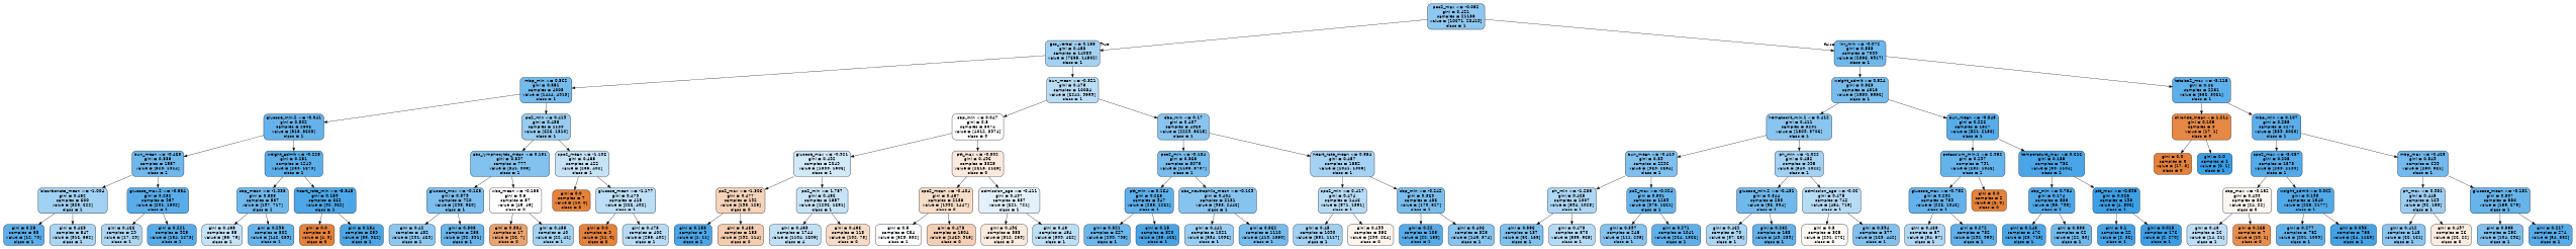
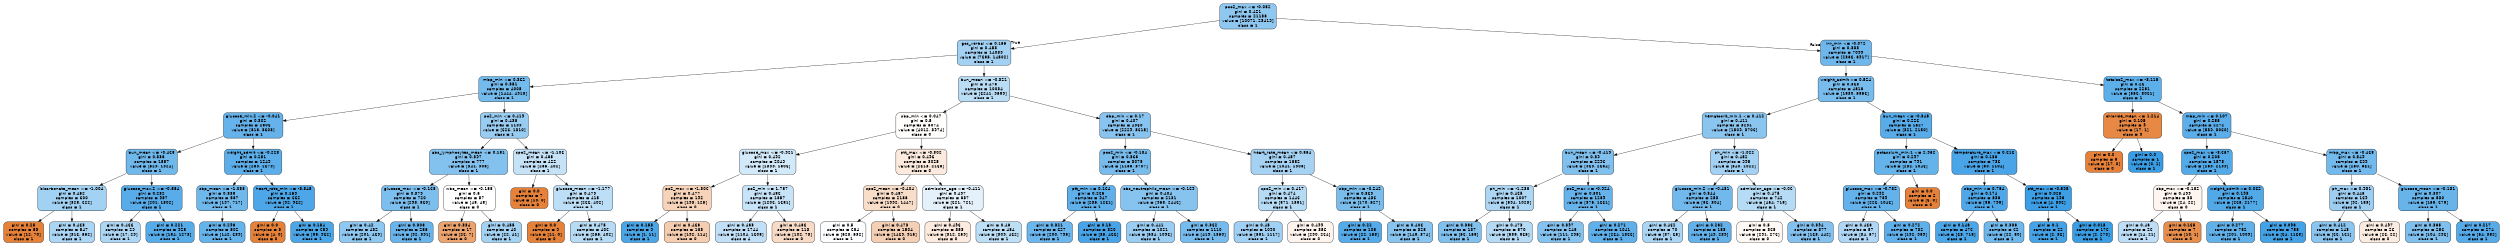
  digraph {
    node [color=black fillcolor="#e58139" fontname=helvetica shape=box style="filled, rounded"]
    edge [fontname=helvetica]
    n1 [fillcolor="#8ec7f0" label="pco2_max <= -0.052\ngini = 0.421\nsamples = 21138\nvalue = [10071, 23419]\nclass = 1"]
    n2 [fillcolor="#a2d1f3" label="gcs_verbal <= 0.155\ngini = 0.453\nsamples = 14039\nvalue = [7685, 14502]\nclass = 1"]
    n3 [fillcolor="#6eb7ec" label="inr_min <= -0.072\ngini = 0.333\nsamples = 7099\nvalue = [2386, 8917]\nclass = 1"]
    n4 [fillcolor="#73baed" label="mbp_min <= 0.362\ngini = 0.351\nsamples = 4005\nvalue = [1444, 4913]\nclass = 1"]
    n5 [fillcolor="#baddf6" label="bun_mean <= -0.321\ngini = 0.478\nsamples = 10034\nvalue = [6241, 9589]\nclass = 1"]
    n6 [fillcolor="#77bced" label="weight_admit <= 0.524\ngini = 0.363\nsamples = 4818\nvalue = [1830, 5856]\nclass = 1"]
    n7 [fillcolor="#5dafea" label="totalco2_max <= -3.118\ngini = 0.26\nsamples = 2281\nvalue = [556, 3061]\nclass = 1"]
    n8 [fillcolor="#66b3eb" label="glucose_min.2 <= -0.041\ngini = 0.302\nsamples = 2806\nvalue = [818, 3603]\nclass = 1"]
    n9 [fillcolor="#98ccf1" label="po2_min <= 0.419\ngini = 0.438\nsamples = 1199\nvalue = [626, 1310]\nclass = 1"]
    n10 [fillcolor="#fffefd" label="sbp_min <= 0.047\ngini = 0.5\nsamples = 5074\nvalue = [4012, 3974]\nclass = 0"]
    n11 [fillcolor="#88c4ef" label="dbp_min <= 0.17\ngini = 0.407\nsamples = 4960\nvalue = [2229, 5615]\nclass = 1"]
    n12 [fillcolor="#6fb8ec" label="bun_mean <= -0.468\ngini = 0.338\nsamples = 1557\nvalue = [529, 1924]\nclass = 1"]
    n13 [fillcolor="#5baee9" label="weight_admit <= -0.223\ngini = 0.251\nsamples = 1249\nvalue = [289, 1679]\nclass = 1"]
    n14 [fillcolor="#83c2ef" label="abs_lymphocytes_mean <= 0.181\ngini = 0.397\nsamples = 777\nvalue = [341, 908]\nclass = 1"]
    n15 [fillcolor="#c5e2f7" label="spo2_mean <= -1.106\ngini = 0.485\nsamples = 422\nvalue = [285, 402]\nclass = 1"]
    n16 [fillcolor="#a1d1f3" label="bicarbonate_mean <= -1.004\ngini = 0.452\nsamples = 600\nvalue = [328, 622]\nclass = 1"]
    n17 [fillcolor="#58ace9" label="glucose_max.2 <= -0.884\ngini = 0.232\nsamples = 957\nvalue = [201, 1302]\nclass = 1"]
    n18 [fillcolor="#6fb8ec" label="sbp_mean <= -1.038\ngini = 0.338\nsamples = 587\nvalue = [197, 717]\nclass = 1"]
    n19 [fillcolor="#4ca6e7" label="heart_rate_min <= -3.345\ngini = 0.159\nsamples = 662\nvalue = [92, 962]\nclass = 1"]
-   n20 [fillcolor="#5baee9" label="gini = 0.25\nsamples = 53\nvalue = [12, 70]\nclass = 1"]
+   n20 [label="gini = 0.25\nsamples = 53\nvalue = [12, 70]\nclass = 1"]
    n21 [fillcolor="#aad5f4" label="gini = 0.463\nsamples = 547\nvalue = [316, 552]\nclass = 1"]
    n22 [fillcolor="#add6f4" label="gini = 0.466\nsamples = 29\nvalue = [17, 29]\nclass = 1"]
    n23 [fillcolor="#56abe9" label="gini = 0.221\nsamples = 928\nvalue = [184, 1273]\nclass = 1"]
-   n24 [fillcolor="#c5e2f7" label="gini = 0.485\nsamples = 85\nvalue = [55, 78]\nclass = 1"]
    n25 [fillcolor="#65b3eb" label="gini = 0.298\nsamples = 502\nvalue = [142, 639]\nclass = 1"]
    n26 [label="gini = 0.0\nsamples = 3\nvalue = [4, 0]\nclass = 0"]
    n27 [fillcolor="#4ba6e7" label="gini = 0.154\nsamples = 659\nvalue = [88, 962]\nclass = 1"]
    n28 [fillcolor="#7cbeee" label="glucose_max <= -0.168\ngini = 0.379\nsamples = 720\nvalue = [293, 860]\nclass = 1"]
    n29 [fillcolor="#ffffff" label="wbc_mean <= -0.188\ngini = 0.5\nsamples = 57\nvalue = [48, 48]\nclass = 0"]
    n30 [label="gini = 0.0\nsamples = 7\nvalue = [19, 0]\nclass = 0"]
    n31 [fillcolor="#bcdef6" label="glucose_mean <= -1.177\ngini = 0.479\nsamples = 415\nvalue = [266, 402]\nclass = 1"]
    n32 [fillcolor="#8ec7f0" label="gini = 0.42\nsamples = 432\nvalue = [201, 469]\nclass = 1"]
    n33 [fillcolor="#68b4eb" label="gini = 0.308\nsamples = 288\nvalue = [92, 391]\nclass = 1"]
    n34 [fillcolor="#eca36e" label="gini = 0.334\nsamples = 17\nvalue = [26, 7]\nclass = 0"]
    n35 [fillcolor="#a3d2f3" label="gini = 0.455\nsamples = 40\nvalue = [22, 41]\nclass = 1"]
    n36 [label="gini = 0.0\nsamples = 9\nvalue = [11, 0]\nclass = 0"]
    n37 [fillcolor="#b7dbf5" label="gini = 0.475\nsamples = 406\nvalue = [255, 402]\nclass = 1"]
    n38 [fillcolor="#d2e9f9" label="glucose_max <= -0.921\ngini = 0.492\nsamples = 2049\nvalue = [1399, 1806]\nclass = 1"]
    n39 [fillcolor="#fbeadd" label="ptt_max <= -0.302\ngini = 0.496\nsamples = 3025\nvalue = [2613, 2168]\nclass = 0"]
    n40 [fillcolor="#78bced" label="pco2_min <= -0.134\ngini = 0.368\nsamples = 3078\nvalue = [1188, 3707]\nclass = 1"]
    n41 [fillcolor="#a5d2f3" label="heart_rate_mean <= 0.854\ngini = 0.457\nsamples = 1882\nvalue = [1041, 1908]\nclass = 1"]
    n42 [fillcolor="#f6d3b9" label="po2_max <= -1.306\ngini = 0.477\nsamples = 192\nvalue = [193, 125]\nclass = 0"]
    n43 [fillcolor="#c7e3f8" label="po2_min <= 1.787\ngini = 0.486\nsamples = 1857\nvalue = [1206, 1681]\nclass = 1"]
    n44 [fillcolor="#f8ddc9" label="spo2_mean <= -0.404\ngini = 0.487\nsamples = 2188\nvalue = [1992, 1447]\nclass = 0"]
    n45 [fillcolor="#e4f1fb" label="admission_age <= -0.411\ngini = 0.497\nsamples = 837\nvalue = [621, 721]\nclass = 1"]
    n46 [fillcolor="#4ba6e7" label="gini = 0.153\nsamples = 9\nvalue = [1, 11]\nclass = 1"]
    n47 [fillcolor="#f4ccaf" label="gini = 0.468\nsamples = 183\nvalue = [192, 114]\nclass = 0"]
    n48 [fillcolor="#c1e0f7" label="gini = 0.483\nsamples = 1744\nvalue = [1104, 1608]\nclass = 4"]
    n49 [fillcolor="#f8dbc7" label="gini = 0.486\nsamples = 113\nvalue = [102, 73]\nclass = 0"]
    n50 [fillcolor="#fcfdff" label="gini = 0.5\nsamples = 684\nvalue = [523, 532]\nclass = 1"]
    n51 [fillcolor="#f5cfb4" label="gini = 0.473\nsamples = 1504\nvalue = [1469, 915]\nclass = 0"]
    n52 [fillcolor="#fbeadd" label="gini = 0.496\nsamples = 353\nvalue = [312, 259]\nclass = 0"]
    n53 [fillcolor="#bddff6" label="gini = 0.48\nsamples = 484\nvalue = [309, 462]\nclass = 1"]
    n54 [fillcolor="#5eafea" label="ptt_min <= 0.164\ngini = 0.265\nsamples = 947\nvalue = [235, 1261]\nclass = 1"]
    n55 [fillcolor="#86c3ef" label="abs_neutrophils_mean <= -0.169\ngini = 0.404\nsamples = 2131\nvalue = [953, 2446]\nclass = 1"]
    n56 [fillcolor="#b6dbf5" label="spo2_min <= 0.417\ngini = 0.474\nsamples = 1446\nvalue = [871, 1381]\nclass = 1"]
    n57 [fillcolor="#79bded" label="sbp_min <= -0.242\ngini = 0.369\nsamples = 436\nvalue = [170, 527]\nclass = 1"]
    n58 [fillcolor="#6bb6ec" label="gini = 0.321\nsamples = 627\nvalue = [200, 795]\nclass = 1"]
    n59 [fillcolor="#48a4e7" label="gini = 0.13\nsamples = 320\nvalue = [35, 466]\nclass = 1"]
    n60 [fillcolor="#99cdf2" label="gini = 0.441\nsamples = 1021\nvalue = [534, 1096]\nclass = 1"]
    n61 [fillcolor="#76bbed" label="gini = 0.362\nsamples = 1110\nvalue = [419, 1350]\nclass = 1"]
    n62 [fillcolor="#a0d0f3" label="gini = 0.45\nsamples = 1090\nvalue = [581, 1117]\nclass = 1"]
    n63 [fillcolor="#fdf4ed" label="gini = 0.499\nsamples = 356\nvalue = [290, 264]\nclass = 0"]
    n64 [fillcolor="#55abe9" label="gini = 0.22\nsamples = 108\nvalue = [22, 153]\nclass = 1"]
    n65 [fillcolor="#87c4ef" label="gini = 0.406\nsamples = 328\nvalue = [148, 374]\nclass = 1"]
    n66 [fillcolor="#8ac5f0" label="hematocrit_min.1 <= 0.412\ngini = 0.411\nsamples = 3291\nvalue = [1509, 3706]\nclass = 1"]
    n67 [fillcolor="#57ace9" label="bun_mean <= -0.345\ngini = 0.226\nsamples = 1527\nvalue = [321, 2150]\nclass = 1"]
    n68 [fillcolor="#e78845" label="chloride_mean <= 1.214\ngini = 0.105\nsamples = 9\nvalue = [17, 1]\nclass = 0"]
    n69 [fillcolor="#5caeea" label="mbp_min <= 0.107\ngini = 0.255\nsamples = 2272\nvalue = [539, 3060]\nclass = 1"]
    n70 [fillcolor="#80c0ee" label="bun_mean <= -0.419\ngini = 0.39\nsamples = 2296\nvalue = [969, 2684]\nclass = 1"]
    n71 [fillcolor="#a2d1f3" label="ph_min <= -1.022\ngini = 0.452\nsamples = 995\nvalue = [540, 1022]\nclass = 1"]
    n72 [fillcolor="#65b3eb" label="potassium_min.1 <= 2.952\ngini = 0.297\nsamples = 791\nvalue = [232, 1046]\nclass = 1"]
    n73 [fillcolor="#49a5e7" label="temperature_max <= 0.616\ngini = 0.138\nsamples = 736\nvalue = [89, 1104]\nclass = 1"]
    n74 [fillcolor="#acd6f4" label="ph_min <= -1.238\ngini = 0.465\nsamples = 1007\nvalue = [594, 1023]\nclass = 1"]
    n75 [fillcolor="#66b3eb" label="po2_max <= -0.924\ngini = 0.301\nsamples = 1289\nvalue = [375, 1661]\nclass = 1"]
    n76 [fillcolor="#71b9ec" label="glucose_min.2 <= -0.431\ngini = 0.344\nsamples = 253\nvalue = [86, 304]\nclass = 1"]
    n77 [fillcolor="#b6dbf5" label="admission_age <= -0.06\ngini = 0.475\nsamples = 742\nvalue = [454, 718]\nclass = 1"]
    n78 [fillcolor="#7fc0ee" label="gini = 0.386\nsamples = 137\nvalue = [56, 158]\nclass = 1"]
    n79 [fillcolor="#b4daf5" label="gini = 0.473\nsamples = 870\nvalue = [538, 865]\nclass = 1"]
    n80 [fillcolor="#84c2ef" label="gini = 0.397\nsamples = 248\nvalue = [111, 295]\nclass = 1"]
    n81 [fillcolor="#5fb0ea" label="gini = 0.271\nsamples = 1041\nvalue = [264, 1366]\nclass = 1"]
    n82 [fillcolor="#aad5f4" label="gini = 0.462\nsamples = 70\nvalue = [37, 65]\nclass = 1"]
    n83 [fillcolor="#62b1ea" label="gini = 0.282\nsamples = 183\nvalue = [49, 239]\nclass = 1"]
    n84 [fillcolor="#fef9f5" label="gini = 0.5\nsamples = 365\nvalue = [291, 276]\nclass = 0"]
    n85 [fillcolor="#82c1ef" label="gini = 0.394\nsamples = 377\nvalue = [163, 442]\nclass = 1"]
    n86 [fillcolor="#64b2eb" label="glucose_max <= -0.732\ngini = 0.292\nsamples = 789\nvalue = [226, 1046]\nclass = 1"]
    n87 [label="gini = 0.0\nsamples = 2\nvalue = [6, 0]\nclass = 0"]
    n88 [fillcolor="#4ea7e8" label="sbp_min <= 0.784\ngini = 0.174\nsamples = 538\nvalue = [85, 798]\nclass = 1"]
    n89 [fillcolor="#3c9ee5" label="ptt_max <= -0.595\ngini = 0.025\nsamples = 198\nvalue = [4, 306]\nclass = 1"]
    n90 [fillcolor="#afd7f5" label="gini = 0.468\nsamples = 57\nvalue = [34, 57]\nclass = 1"]
    n91 [fillcolor="#5fb0ea" label="gini = 0.272\nsamples = 732\nvalue = [192, 989]\nclass = 1"]
    n92 [fillcolor="#4aa6e7" label="gini = 0.148\nsamples = 476\nvalue = [63, 718]\nclass = 1"]
    n93 [fillcolor="#6fb8ec" label="gini = 0.338\nsamples = 62\nvalue = [22, 80]\nclass = 1"]
    n94 [fillcolor="#44a2e6" label="gini = 0.1\nsamples = 22\nvalue = [2, 36]\nclass = 1"]
    n95 [fillcolor="#3a9ee5" label="gini = 0.015\nsamples = 176\nvalue = [2, 270]\nclass = 1"]
    n96 [label="gini = 0.0\nsamples = 8\nvalue = [17, 0]\nclass = 0"]
    n97 [fillcolor="#399de5" label="gini = 0.0\nsamples = 1\nvalue = [0, 1]\nclass = 1"]
    n98 [fillcolor="#53aae8" label="spo2_max <= -3.657\ngini = 0.205\nsamples = 1573\nvalue = [289, 2199]\nclass = 1"]
    n99 [fillcolor="#72b9ed" label="mbp_max <= -0.468\ngini = 0.349\nsamples = 699\nvalue = [250, 861]\nclass = 1"]
    n100 [fillcolor="#fdf5ef" label="sbp_max <= -0.182\ngini = 0.499\nsamples = 33\nvalue = [24, 22]\nclass = 0"]
    n101 [fillcolor="#51a9e8" label="weight_admit <= 0.062\ngini = 0.193\nsamples = 1540\nvalue = [265, 2177]\nclass = 1"]
    n102 [fillcolor="#9dcef2" label="ph_max <= 0.931\ngini = 0.445\nsamples = 169\nvalue = [92, 183]\nclass = 1"]
    n103 [fillcolor="#67b4eb" label="glucose_mean <= -0.131\ngini = 0.307\nsamples = 530\nvalue = [158, 678]\nclass = 1"]
    n104 [fillcolor="#bddef6" label="gini = 0.48\nsamples = 26\nvalue = [14, 21]\nclass = 1"]
    n105 [fillcolor="#e88e4d" label="gini = 0.165\nsamples = 7\nvalue = [10, 1]\nclass = 0"]
    n106 [fillcolor="#60b1ea" label="gini = 0.277\nsamples = 782\nvalue = [201, 1009]\nclass = 1"]
    n107 [fillcolor="#44a2e6" label="gini = 0.098\nsamples = 758\nvalue = [64, 1168]\nclass = 1"]
    n108 [fillcolor="#8ac5f0" label="gini = 0.412\nsamples = 143\nvalue = [66, 161]\nclass = 1"]
    n109 [fillcolor="#fbece1" label="gini = 0.497\nsamples = 26\nvalue = [26, 22]\nclass = 0"]
    n110 [fillcolor="#7fbfee" label="gini = 0.385\nsamples = 256\nvalue = [104, 296]\nclass = 1"]
    n111 [fillcolor="#55abe9" label="gini = 0.217\nsamples = 274\nvalue = [54, 382]\nclass = 1"]
    n1 -> n2 [headlabel=True labelangle=45 labeldistance=2.5]
    n1 -> n3 [headlabel=False labelangle=-45 labeldistance=2.5]
    n2 -> n4
    n2 -> n5
    n3 -> n6
    n3 -> n7
    n4 -> n8
    n4 -> n9
    n5 -> n10
    n5 -> n11
    n6 -> n66
    n6 -> n67
    n7 -> n68
    n7 -> n69
    n8 -> n12
    n8 -> n13
    n9 -> n14
    n9 -> n15
    n10 -> n38
    n10 -> n39
    n11 -> n40
    n11 -> n41
    n12 -> n16
    n12 -> n17
    n13 -> n18
    n13 -> n19
    n14 -> n28
    n14 -> n29
    n15 -> n30
    n15 -> n31
    n16 -> n20
    n16 -> n21
    n17 -> n22
    n17 -> n23
-   n18 -> n24
    n18 -> n25
    n19 -> n26
    n19 -> n27
    n28 -> n32
    n28 -> n33
    n29 -> n34
    n29 -> n35
    n31 -> n36
    n31 -> n37
    n38 -> n42
    n38 -> n43
    n39 -> n44
    n39 -> n45
    n40 -> n54
    n40 -> n55
    n41 -> n56
    n41 -> n57
    n42 -> n46
    n42 -> n47
    n43 -> n48
    n43 -> n49
    n44 -> n50
    n44 -> n51
    n45 -> n52
    n45 -> n53
    n54 -> n58
    n54 -> n59
    n55 -> n60
    n55 -> n61
    n56 -> n62
    n56 -> n63
    n57 -> n64
    n57 -> n65
    n66 -> n70
    n66 -> n71
    n67 -> n72
    n67 -> n73
    n68 -> n96
    n68 -> n97
    n69 -> n98
    n69 -> n99
    n70 -> n74
    n70 -> n75
    n71 -> n76
    n71 -> n77
    n72 -> n86
    n72 -> n87
    n73 -> n88
    n73 -> n89
    n74 -> n78
    n74 -> n79
    n75 -> n80
    n75 -> n81
    n76 -> n82
    n76 -> n83
    n77 -> n84
    n77 -> n85
    n86 -> n90
    n86 -> n91
    n88 -> n92
    n88 -> n93
    n89 -> n94
    n89 -> n95
    n98 -> n100
    n98 -> n101
    n99 -> n102
    n99 -> n103
    n100 -> n104
    n100 -> n105
    n101 -> n106
    n101 -> n107
    n102 -> n108
    n102 -> n109
    n103 -> n110
    n103 -> n111
  }
